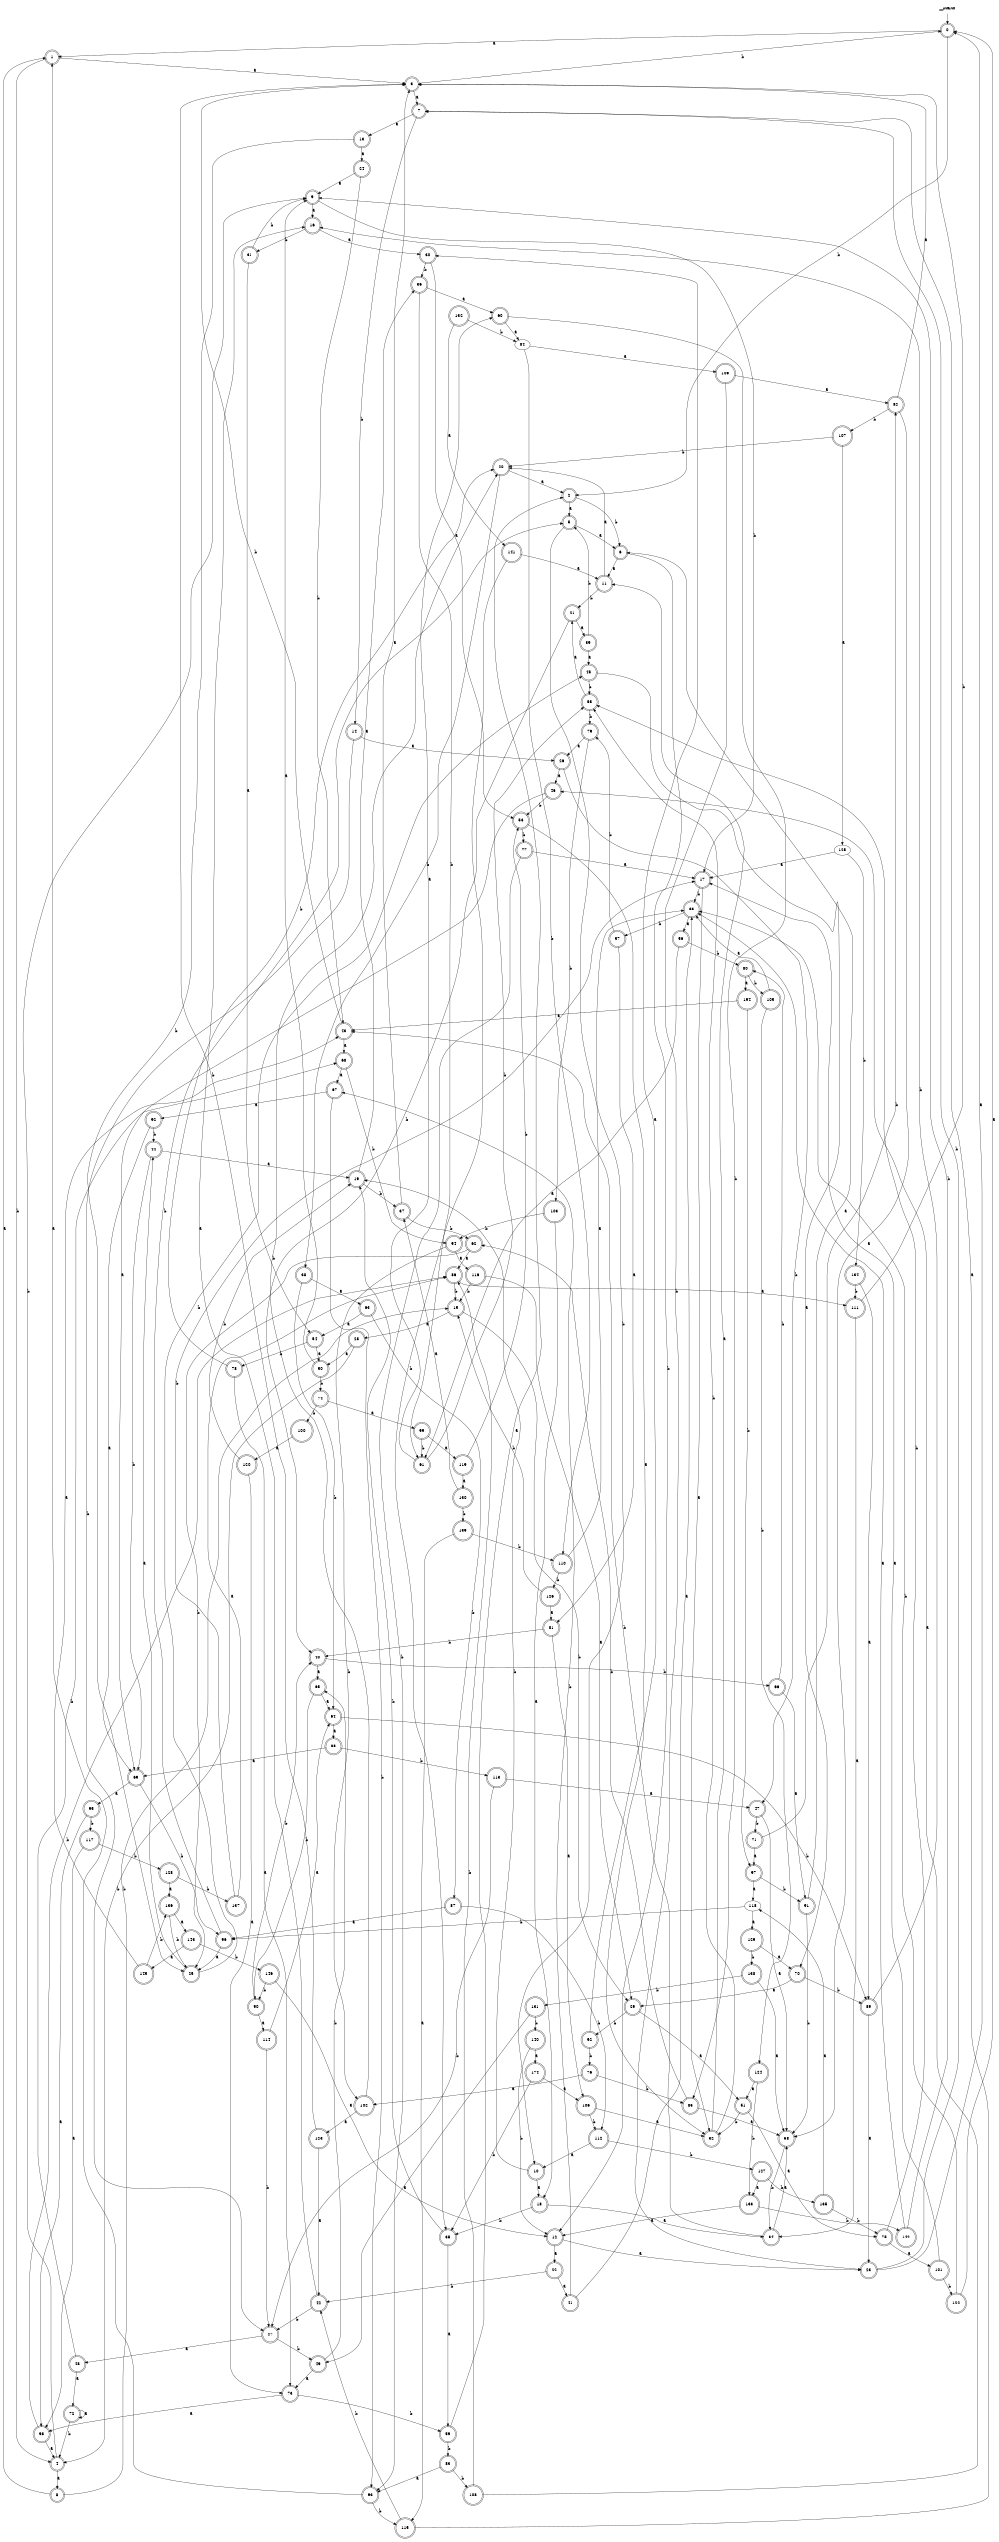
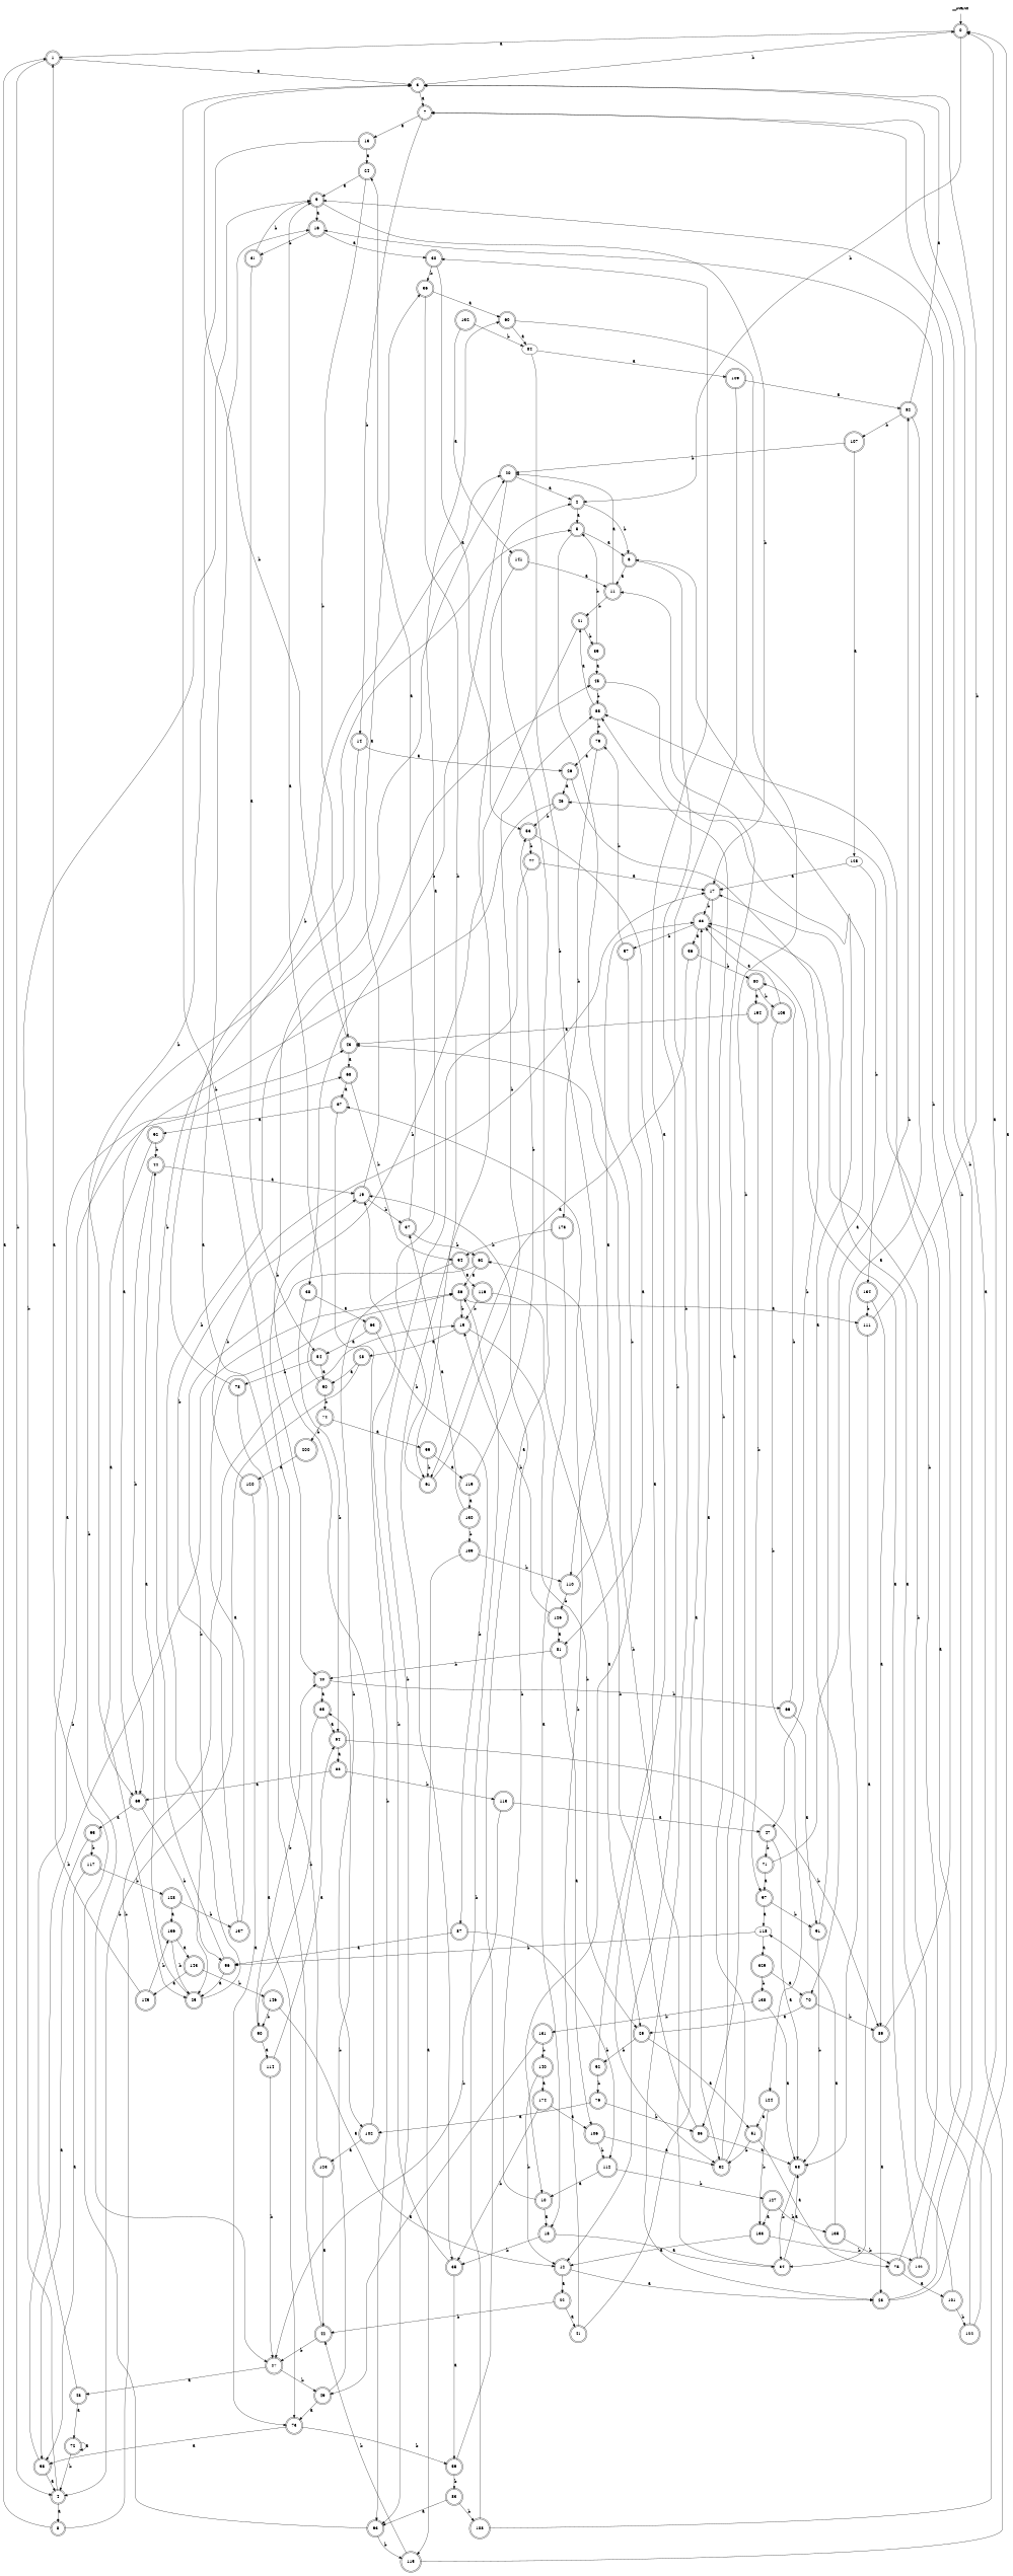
  digraph {
    node [shape=doublecircle]
    __start0 [shape=none]
    0
    1
    2
    3
    4
    5
    6
    7
    8
    9
    10
    11
    12
    13
    14
    15
    16
    17
    18
    19
    20
    21
    22
    23
    24
    25
    26
    27
    28
    29
    30
    31
    32
    33
    34
    35
    36
    37
    38
    39
    40
    41
    42
    43
    44
    45
    46
    47
    48
    49
    50
    51
    52
    53
    54
    55
    56
    57
    58
    59
    60
    61
    62
    63
    64
    65
    66
    67
    68
    69
    70
    71
    72
    73
    74
    75
    76
    77
    78
    79
    80
    81
    83
    84 [shape=""]
    85
    86
    87
    88
    89
    90
    91
    92
    93
    94
    95
    96
    82
    97
    98
    99
-   100
+   100 [label=200]
    101
    102
-   103
+   103 [label=173]
    n106 [label=194]
    105
    106
    107
    108
    109
    110
    111
    112
    113
    114
    115
    116
    117
    118 [shape=""]
    119
    120
    122
    123
    124
    125 [shape=""]
    126
    127
    128
-   129
+   129 [label=329]
    130
    133
    134
    135
    136
    137
    138
    139
    131
    140
    132
    141
    142
    143
    n145 [label=174]
    145
    146
    __start0 -> 0
    0 -> 1 [label=a]
    0 -> 2 [label=b]
    1 -> 3 [label=a]
    1 -> 4 [label=b]
    2 -> 5 [label=a]
    2 -> 6 [label=b]
    3 -> 0 [label=b]
    3 -> 7 [label=a]
    4 -> 8 [label=a]
    4 -> 9 [label=b]
    5 -> 6 [label=a]
    5 -> 10 [label=b]
    6 -> 11 [label=a]
    6 -> 12 [label=b]
    7 -> 13 [label=a]
    7 -> 14 [label=b]
    8 -> 1 [label=a]
    8 -> 15 [label=b]
    9 -> 16 [label=a]
    9 -> 17 [label=b]
    10 -> 18 [label=a]
    10 -> 19 [label=b]
    11 -> 20 [label=a]
    11 -> 21 [label=b]
    12 -> 22 [label=a]
    12 -> 23 [label=a]
    13 -> 24 [label=a]
    13 -> 25 [label=b]
    14 -> 26 [label=a]
    14 -> 27 [label=b]
    15 -> 28 [label=a]
    15 -> 29 [label=b]
    16 -> 30 [label=a]
    16 -> 31 [label=b]
    17 -> 32 [label=a]
    17 -> 33 [label=b]
    18 -> 34 [label=a]
    18 -> 35 [label=b]
    19 -> 36 [label=a]
    19 -> 37 [label=b]
    20 -> 2 [label=a]
    20 -> 38 [label=b]
-   21 -> 39 [label=a]
+   21 -> 39 [label=b]
    21 -> 40 [label=b]
    22 -> 41 [label=a]
    22 -> 42 [label=b]
    23 -> 0 [label=a]
    23 -> 7 [label=b]
    24 -> 9 [label=a]
    24 -> 43 [label=b]
    25 -> 44 [label=a]
    25 -> 45 [label=b]
    26 -> 46 [label=a]
    26 -> 47 [label=b]
    27 -> 48 [label=a]
    27 -> 49 [label=b]
    28 -> 4 [label=b]
    28 -> 50 [label=a]
    29 -> 51 [label=a]
    29 -> 52 [label=b]
    30 -> 36 [label=b]
    30 -> 53 [label=a]
    31 -> 9 [label=b]
    31 -> 54 [label=a]
    32 -> 11 [label=a]
    32 -> 55 [label=b]
    33 -> 56 [label=a]
    33 -> 57 [label=b]
    34 -> 43 [label=b]
    34 -> 58 [label=a]
    35 -> 19 [label=b]
    35 -> 59 [label=a]
    36 -> 60 [label=a]
    36 -> 61 [label=b]
-   37 -> 3 [label=a]
+   37 -> 24 [label=a]
    37 -> 62 [label=b]
    38 -> 63 [label=a]
    38 -> 64 [label=b]
    39 -> 5 [label=b]
    39 -> 45 [label=a]
    40 -> 65 [label=a]
    40 -> 66 [label=b]
    41 -> 33 [label=a]
    41 -> 67 [label=b]
    42 -> 16 [label=a]
    42 -> 27 [label=b]
    43 -> 3 [label=b]
    43 -> 68 [label=a]
    44 -> 19 [label=a]
    44 -> 69 [label=b]
    45 -> 55 [label=b]
    45 -> 70 [label=a]
    46 -> 53 [label=b]
    46 -> 69 [label=a]
    47 -> 58 [label=a]
    47 -> 71 [label=b]
    48 -> 68 [label=b]
    48 -> 72 [label=a]
    49 -> 65 [label=b]
    49 -> 73 [label=a]
    50 -> 9 [label=a]
    50 -> 74 [label=b]
    51 -> 32 [label=b]
    51 -> 75 [label=a]
    52 -> 30 [label=a]
    52 -> 76 [label=b]
    53 -> 32 [label=a]
    53 -> 77 [label=b]
    54 -> 50 [label=a]
    54 -> 78 [label=b]
    55 -> 21 [label=a]
    55 -> 79 [label=b]
    56 -> 61 [label=a]
    56 -> 80 [label=b]
    57 -> 79 [label=b]
    57 -> 81 [label=a]
    58 -> 34 [label=b]
    59 -> 2 [label=a]
    59 -> 83 [label=b]
    60 -> 84 [label=a]
    60 -> 85 [label=b]
    61 -> 55 [label=b]
    61 -> 60 [label=a]
    62 -> 25 [label=b]
    62 -> 86 [label=a]
    63 -> 54 [label=a]
    63 -> 87 [label=b]
    64 -> 88 [label=a]
    64 -> 89 [label=b]
    65 -> 64 [label=a]
    65 -> 90 [label=b]
    66 -> 80 [label=b]
    66 -> 91 [label=a]
    67 -> 92 [label=a]
    67 -> 93 [label=b]
    68 -> 67 [label=a]
    68 -> 94 [label=b]
    69 -> 95 [label=a]
    69 -> 96 [label=b]
    70 -> 29 [label=a]
    70 -> 89 [label=b]
    71 -> 82 [label=b]
    71 -> 97 [label=a]
    72 -> 4 [label=b]
    72 -> 72 [label=a]
    73 -> 59 [label=b]
    73 -> 98 [label=a]
    74 -> 99 [label=a]
    74 -> 100 [label=b]
    75 -> 55 [label=b]
    75 -> 101 [label=a]
    76 -> 85 [label=b]
    76 -> 102 [label=a]
    77 -> 17 [label=a]
    77 -> 93 [label=b]
    78 -> 20 [label=b]
    78 -> 73 [label=a]
    79 -> 26 [label=a]
    79 -> 103 [label=b]
    80 -> n106 [label=a]
    80 -> 105 [label=b]
    81 -> 40 [label=b]
    81 -> 106 [label=a]
    83 -> 93 [label=a]
    83 -> 108 [label=b]
    84 -> 109 [label=a]
    84 -> 110 [label=b]
    85 -> 58 [label=a]
    85 -> 62 [label=b]
    86 -> 15 [label=b]
    86 -> 111 [label=a]
    87 -> 96 [label=a]
    87 -> 112 [label=b]
    88 -> 69 [label=a]
    88 -> 113 [label=b]
    89 -> 16 [label=b]
    89 -> 23 [label=a]
    90 -> 40 [label=b]
    90 -> 114 [label=a]
    91 -> 6 [label=a]
    91 -> 58 [label=b]
    92 -> 44 [label=b]
    92 -> 69 [label=a]
    93 -> 1 [label=a]
    93 -> 115 [label=b]
    94 -> 102 [label=b]
    94 -> 116 [label=a]
    95 -> 98 [label=a]
    95 -> 117 [label=b]
    96 -> 5 [label=b]
    96 -> 25 [label=a]
    82 -> 3 [label=a]
    82 -> 58 [label=a]
    82 -> 107 [label=b]
    97 -> 91 [label=b]
    97 -> 118 [label=a]
    98 -> 4 [label=a]
    98 -> 86 [label=b]
    99 -> 61 [label=b]
    99 -> 119 [label=a]
    100 -> 120 [label=a]
    101 -> 17 [label=a]
    101 -> 122 [label=b]
    102 -> 20 [label=b]
    102 -> 123 [label=a]
    103 -> 18 [label=a]
    103 -> 94 [label=b]
    n106 -> 43 [label=a]
    n106 -> 97 [label=b]
    105 -> 33 [label=a]
    105 -> 124 [label=b]
    106 -> 32 [label=a]
    106 -> 112 [label=b]
    107 -> 20 [label=b]
    107 -> 125 [label=a]
    108 -> 46 [label=a]
    108 -> 86 [label=b]
    109 -> 23 [label=b]
    109 -> 82 [label=a]
    110 -> 33 [label=a]
    110 -> 126 [label=b]
    111 -> 3 [label=b]
    111 -> 34 [label=a]
    112 -> 10 [label=a]
    112 -> 127 [label=b]
    113 -> 27 [label=b]
    113 -> 47 [label=a]
    114 -> 27 [label=b]
    114 -> 64 [label=a]
    115 -> 7 [label=a]
    115 -> 42 [label=b]
    116 -> 15 [label=b]
    116 -> 29 [label=a]
    117 -> 98 [label=a]
    117 -> 128 [label=b]
    118 -> 96 [label=b]
    118 -> 129 [label=a]
    119 -> 53 [label=b]
    119 -> 130 [label=a]
    120 -> 19 [label=b]
    120 -> 73 [label=a]
    122 -> 0 [label=a]
    122 -> 33 [label=b]
    123 -> 3 [label=b]
    123 -> 42 [label=a]
    124 -> 51 [label=a]
    124 -> 133 [label=b]
    125 -> 17 [label=a]
    125 -> 134 [label=b]
    126 -> 15 [label=b]
    126 -> 81 [label=a]
    127 -> 133 [label=a]
    127 -> 135 [label=b]
    128 -> 136 [label=a]
    128 -> 137 [label=b]
    129 -> 70 [label=a]
    129 -> 138 [label=b]
    130 -> 37 [label=a]
    130 -> 139 [label=b]
    133 -> 12 [label=a]
    133 -> 142 [label=b]
    134 -> 89 [label=a]
    134 -> 111 [label=b]
    135 -> 75 [label=b]
    135 -> 118 [label=a]
    136 -> 25 [label=b]
    136 -> 143 [label=a]
    137 -> 17 [label=b]
    137 -> 86 [label=a]
    138 -> 58 [label=a]
    138 -> 131 [label=b]
    139 -> 110 [label=b]
    139 -> 115 [label=a]
    131 -> 49 [label=a]
    131 -> 140 [label=b]
    140 -> 12 [label=b]
    140 -> n145 [label=a]
    132 -> 84 [label=b]
    132 -> 141 [label=a]
    141 -> 11 [label=a]
    141 -> 35 [label=b]
    142 -> 9 [label=b]
    142 -> 33 [label=a]
    143 -> 145 [label=a]
    143 -> 146 [label=b]
    n145 -> 35 [label=b]
    n145 -> 106 [label=a]
    145 -> 43 [label=a]
    145 -> 136 [label=b]
    146 -> 12 [label=a]
    146 -> 90 [label=b]
  }
